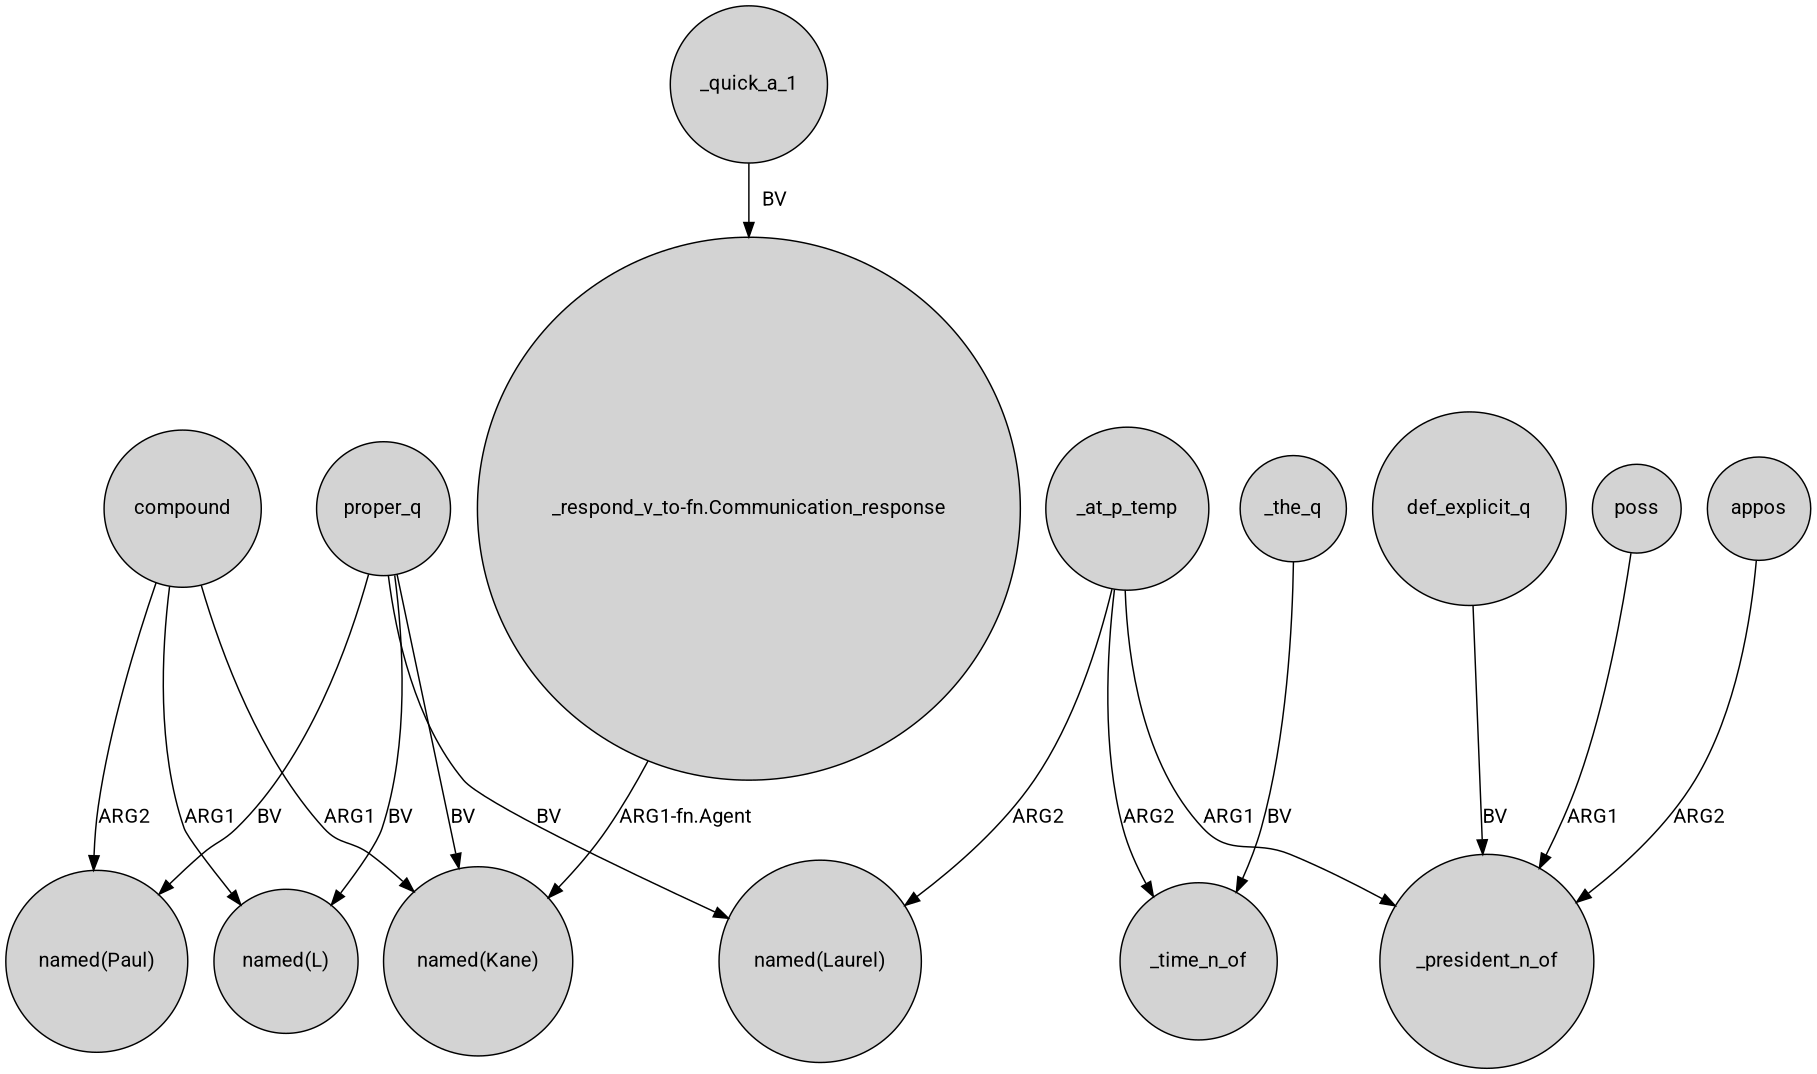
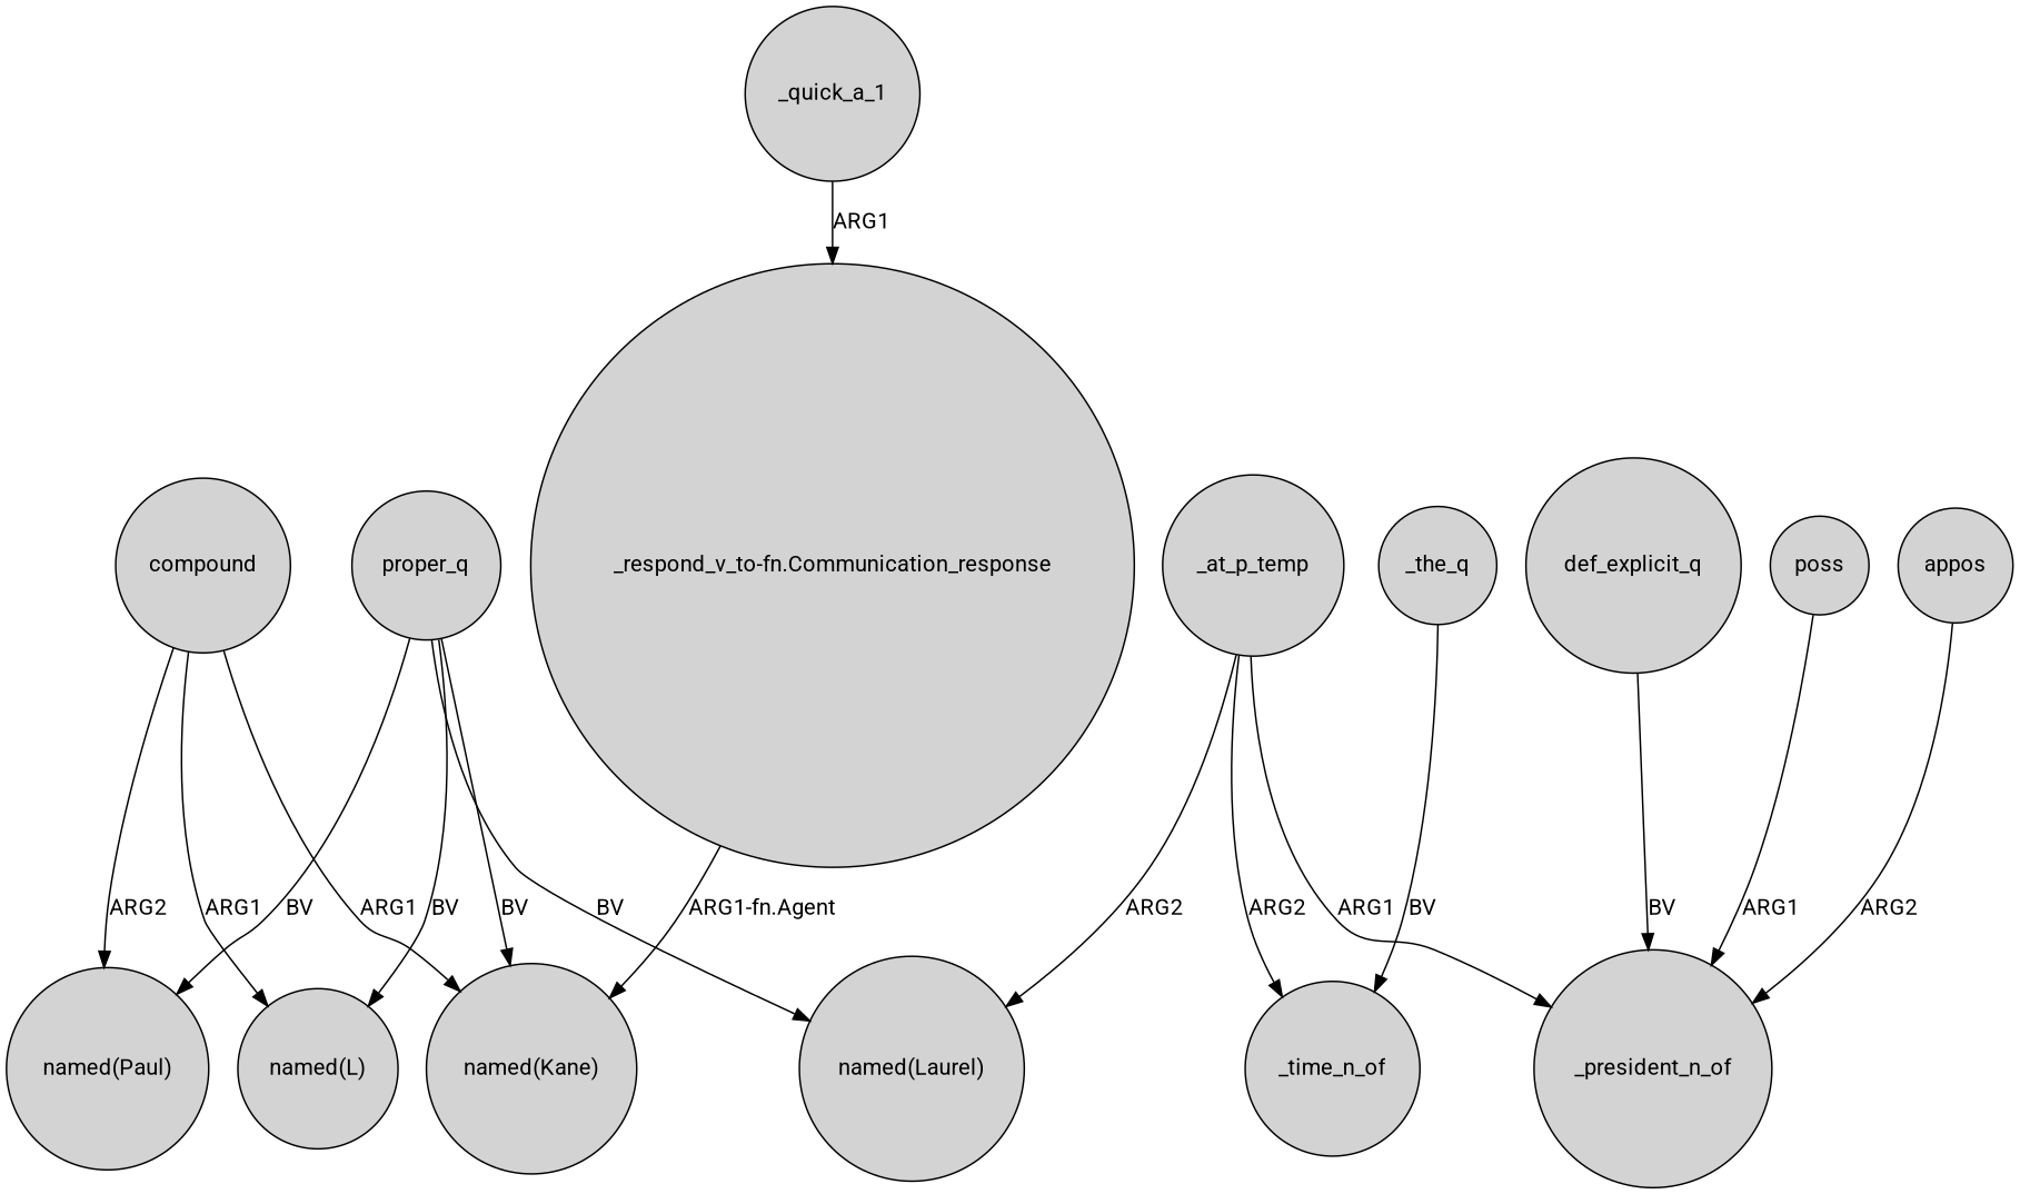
  digraph {
    fontname=Roboto
    node [fontname=Roboto shape=circle style=filled]
    edge [fontname=Roboto]
    compound
    "named(Paul)"
    "named(Kane)"
    "named(L)"
    _the_q
    _time_n_of
    _at_p_temp
    _president_n_of
    "named(Laurel)"
    _quick_a_1
    "_respond_v_to-fn.Communication_response"
    proper_q
    def_explicit_q
    poss
    appos
    compound -> "named(Paul)" [label=ARG2]
    compound -> "named(Kane)" [label=ARG1]
    compound -> "named(L)" [label=ARG1]
    _the_q -> _time_n_of [label=BV]
    _at_p_temp -> _time_n_of [label=ARG2]
    _at_p_temp -> _president_n_of [label=ARG1]
    _at_p_temp -> "named(Laurel)" [label=ARG2]
-   _quick_a_1 -> "_respond_v_to-fn.Communication_response" [label=BV]
+   _quick_a_1 -> "_respond_v_to-fn.Communication_response" [label=ARG1]
    "_respond_v_to-fn.Communication_response" -> "named(Kane)" [label="ARG1-fn.Agent"]
    proper_q -> "named(Paul)" [label=BV]
    proper_q -> "named(Kane)" [label=BV]
    proper_q -> "named(L)" [label=BV]
    proper_q -> "named(Laurel)" [label=BV]
    def_explicit_q -> _president_n_of [label=BV]
    poss -> _president_n_of [label=ARG1]
    appos -> _president_n_of [label=ARG2]
  }
